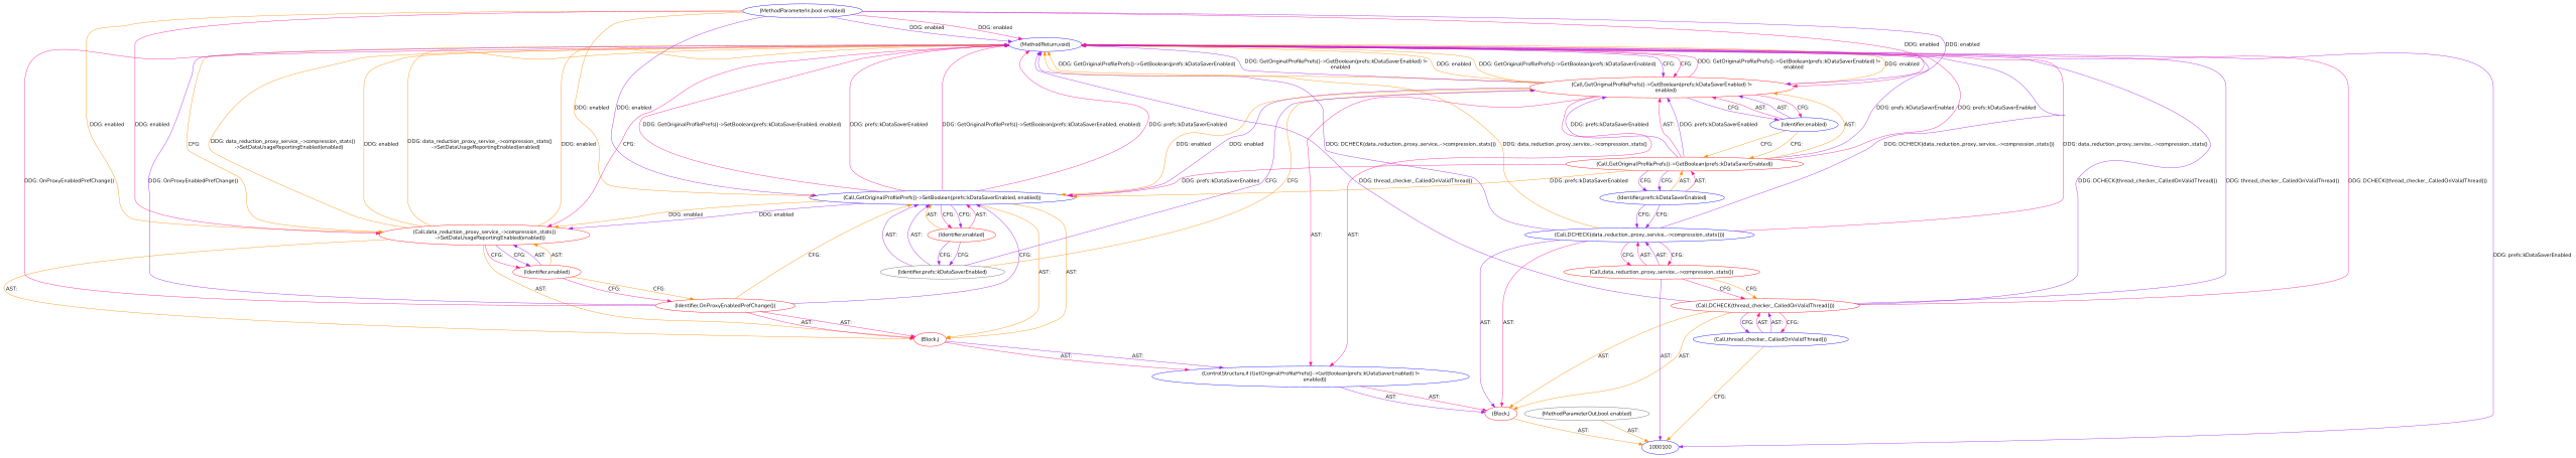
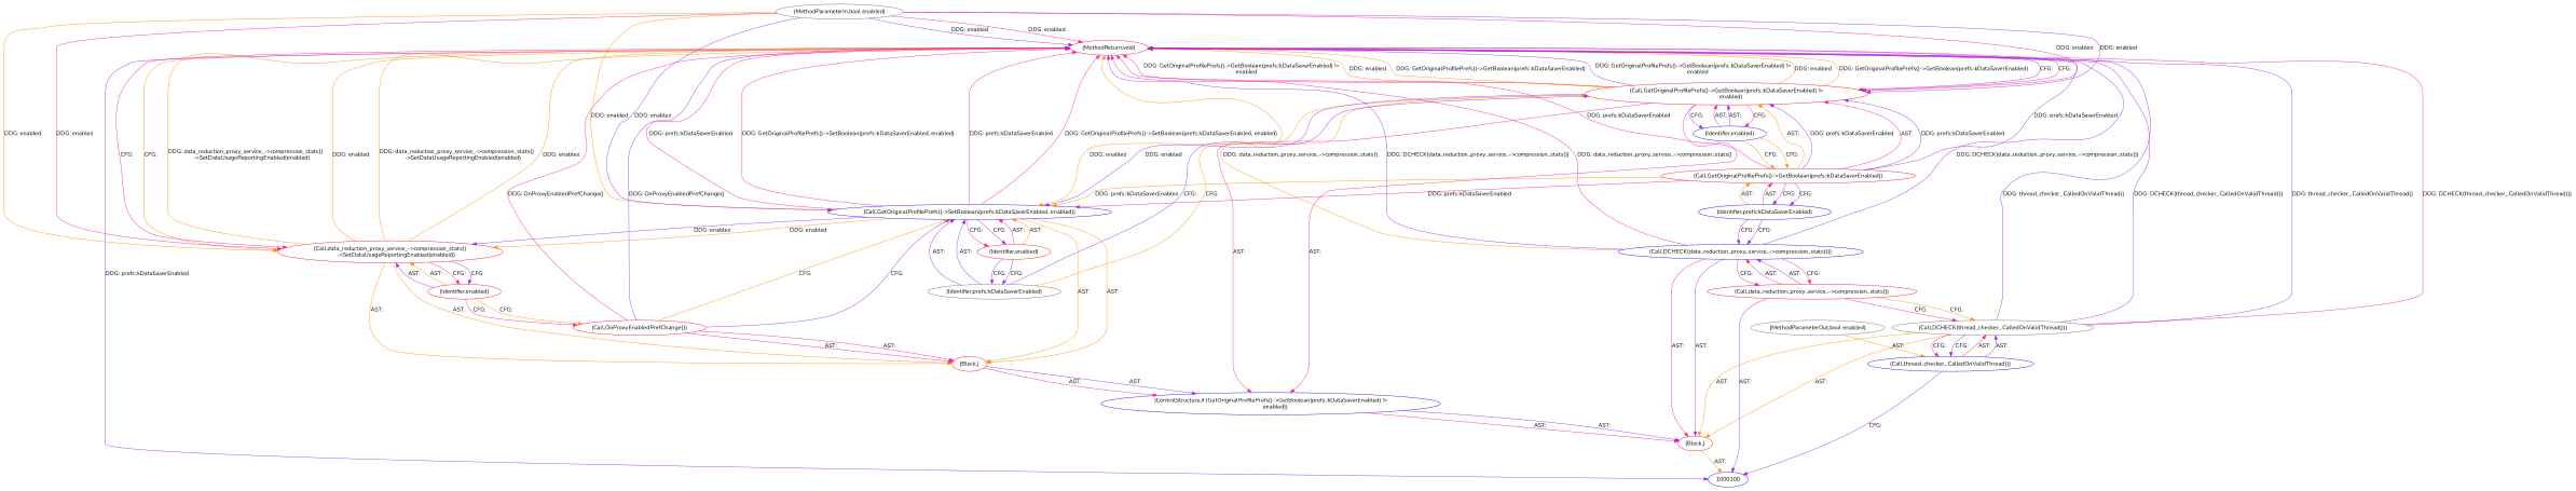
  digraph {
    fontname=Nunito
    node [color=red fontname=Nunito]
    edge [color=purple fontname=Nunito]
-   n1 [color=blue label="(MethodReturn,void)"]
+   n1 [label="(MethodReturn,void)"]
    n2 [label="(Call,GetOriginalProfilePrefs()->GetBoolean(prefs::kDataSaverEnabled) !=\n      enabled)"]
    n3 [label="(Call,data_reduction_proxy_service_->compression_stats()\n        ->SetDataUsageReportingEnabled(enabled))"]
    1000100 [color=blue]
    n5 [color=blue label="(Call,GetOriginalProfilePrefs()->SetBoolean(prefs::kDataSaverEnabled, enabled))"]
    n6 [color=blue label="(ControlStructure,if (GetOriginalProfilePrefs()->GetBoolean(prefs::kDataSaverEnabled) !=\n      enabled))"]
    n7 [color=blue label="(Identifier,enabled)"]
    n8 [label="(Identifier,enabled)"]
    n9 [label="(Block,)"]
-   n10 [color=blue label="(MethodParameterIn,bool enabled)"]
+   n10 [color=gray40 label="(MethodParameterIn,bool enabled)"]
    n11 [label="(Identifier,enabled)"]
    n12 [color=gray40 label="(MethodParameterOut,bool enabled)"]
    n13 [label="(Block,)"]
-   n14 [label="(Identifier,OnProxyEnabledPrefChange())"]
+   n14 [label="(Call,OnProxyEnabledPrefChange())"]
    n15 [color=blue label="(Call,thread_checker_.CalledOnValidThread())"]
-   n16 [label="(Call,DCHECK(thread_checker_.CalledOnValidThread()))"]
+   n16 [color=gray40 label="(Call,DCHECK(thread_checker_.CalledOnValidThread()))"]
    n17 [label="(Call,data_reduction_proxy_service_->compression_stats())"]
    n18 [color=blue label="(Call,DCHECK(data_reduction_proxy_service_->compression_stats()))"]
    n19 [color=blue label="(Identifier,prefs::kDataSaverEnabled)"]
    n20 [label="(Call,GetOriginalProfilePrefs()->GetBoolean(prefs::kDataSaverEnabled))"]
    n21 [color=gray40 label="(Identifier,prefs::kDataSaverEnabled)"]
    n1 -> n2 [label="CFG: "]
    n1 -> n2 [color=deeppink label="CFG: "]
    n1 -> n3 [color=darkorange label="CFG: "]
    n1 -> n3 [color=deeppink label="CFG: "]
    n1 -> 1000100 [label="DDG: prefs::kDataSaverEnabled"]
    n2 -> n1 [color=deeppink label="DDG: GetOriginalProfilePrefs()->GetBoolean(prefs::kDataSaverEnabled) !=\n      enabled"]
    n2 -> n1 [color=darkorange label="DDG: enabled"]
    n2 -> n1 [color=darkorange label="DDG: GetOriginalProfilePrefs()->GetBoolean(prefs::kDataSaverEnabled)"]
    n2 -> n1 [label="DDG: GetOriginalProfilePrefs()->GetBoolean(prefs::kDataSaverEnabled) !=\n      enabled"]
    n2 -> n1 [color=darkorange label="DDG: enabled"]
    n2 -> n1 [color=darkorange label="DDG: GetOriginalProfilePrefs()->GetBoolean(prefs::kDataSaverEnabled)"]
    n2 -> n5 [label="DDG: enabled"]
    n2 -> n5 [color=darkorange label="DDG: enabled"]
    n2 -> n6 [color=deeppink label="AST: "]
    n2 -> n6 [color=deeppink label="AST: "]
    n2 -> n7 [color=deeppink label="CFG: "]
    n2 -> n7 [label="CFG: "]
    n3 -> n1 [color=darkorange label="DDG: data_reduction_proxy_service_->compression_stats()\n        ->SetDataUsageReportingEnabled(enabled)"]
    n3 -> n1 [color=darkorange label="DDG: enabled"]
    n3 -> n1 [color=darkorange label="DDG: data_reduction_proxy_service_->compression_stats()\n        ->SetDataUsageReportingEnabled(enabled)"]
    n3 -> n1 [color=darkorange label="DDG: enabled"]
    n3 -> n8 [color=deeppink label="CFG: "]
    n3 -> n8 [label="CFG: "]
    n3 -> n9 [color=darkorange label="AST: "]
    n3 -> n9 [color=darkorange label="AST: "]
    n5 -> n1 [color=deeppink label="DDG: prefs::kDataSaverEnabled"]
    n5 -> n1 [color=deeppink label="DDG: GetOriginalProfilePrefs()->SetBoolean(prefs::kDataSaverEnabled, enabled)"]
    n5 -> n1 [color=deeppink label="DDG: prefs::kDataSaverEnabled"]
    n5 -> n1 [color=deeppink label="DDG: GetOriginalProfilePrefs()->SetBoolean(prefs::kDataSaverEnabled, enabled)"]
    n5 -> n3 [label="DDG: enabled"]
    n5 -> n3 [color=darkorange label="DDG: enabled"]
    n5 -> n9 [color=darkorange label="AST: "]
    n5 -> n9 [color=darkorange label="AST: "]
    n5 -> n11 [color=deeppink label="CFG: "]
    n5 -> n11 [label="CFG: "]
    n6 -> n13 [color=deeppink label="AST: "]
    n6 -> n13 [label="AST: "]
    n7 -> n2 [color=deeppink label="AST: "]
    n7 -> n2 [label="AST: "]
    n7 -> n20 [color=darkorange label="CFG: "]
    n7 -> n20 [color=darkorange label="CFG: "]
    n8 -> n3 [label="AST: "]
    n8 -> n3 [color=darkorange label="AST: "]
    n8 -> n14 [color=deeppink label="CFG: "]
    n8 -> n14 [color=darkorange label="CFG: "]
    n9 -> n6 [label="AST: "]
    n9 -> n6 [color=deeppink label="AST: "]
    n10 -> n1 [label="DDG: enabled"]
    n10 -> n1 [color=deeppink label="DDG: enabled"]
    n10 -> n2 [color=deeppink label="DDG: enabled"]
    n10 -> n2 [label="DDG: enabled"]
    n10 -> n3 [color=darkorange label="DDG: enabled"]
    n10 -> n3 [color=deeppink label="DDG: enabled"]
    n10 -> n5 [color=darkorange label="DDG: enabled"]
    n10 -> n5 [label="DDG: enabled"]
    n11 -> n5 [color=deeppink label="AST: "]
    n11 -> n5 [color=darkorange label="AST: "]
    n11 -> n21 [label="CFG: "]
    n11 -> n21 [label="CFG: "]
-   n12 -> 1000100 [color=darkorange label="AST: "]
+   n12 -> n15 [color=darkorange label="AST: "]
    n13 -> 1000100 [color=darkorange label="AST: "]
    n14 -> n1 [color=deeppink label="DDG: OnProxyEnabledPrefChange()"]
    n14 -> n1 [label="DDG: OnProxyEnabledPrefChange()"]
    n14 -> n5 [label="CFG: "]
    n14 -> n5 [color=darkorange label="CFG: "]
    n14 -> n9 [color=deeppink label="AST: "]
    n14 -> n9 [color=deeppink label="AST: "]
-   n15 -> 1000100 [color=darkorange label="CFG: "]
+   n15 -> 1000100 [label="CFG: "]
    n15 -> n16 [color=deeppink label="AST: "]
    n15 -> n16 [label="AST: "]
    n16 -> n1 [label="DDG: thread_checker_.CalledOnValidThread()"]
    n16 -> n1 [label="DDG: DCHECK(thread_checker_.CalledOnValidThread())"]
    n16 -> n1 [label="DDG: thread_checker_.CalledOnValidThread()"]
    n16 -> n1 [color=deeppink label="DDG: DCHECK(thread_checker_.CalledOnValidThread())"]
    n16 -> n13 [color=darkorange label="AST: "]
    n16 -> n13 [color=darkorange label="AST: "]
    n16 -> n15 [color=deeppink label="CFG: "]
    n16 -> n15 [label="CFG: "]
    n17 -> 1000100 [label="AST: "]
    n17 -> n16 [color=deeppink label="CFG: "]
    n17 -> n16 [color=darkorange label="CFG: "]
    n17 -> n18 [color=deeppink label="AST: "]
    n17 -> n18 [label="AST: "]
    n18 -> n1 [label="DDG: DCHECK(data_reduction_proxy_service_->compression_stats())"]
    n18 -> n1 [color=darkorange label="DDG: data_reduction_proxy_service_->compression_stats()"]
    n18 -> n1 [label="DDG: DCHECK(data_reduction_proxy_service_->compression_stats())"]
    n18 -> n1 [color=deeppink label="DDG: data_reduction_proxy_service_->compression_stats()"]
    n18 -> n13 [color=deeppink label="AST: "]
    n18 -> n13 [label="AST: "]
    n18 -> n17 [color=deeppink label="CFG: "]
    n18 -> n17 [color=deeppink label="CFG: "]
    n19 -> n18 [label="CFG: "]
    n19 -> n18 [label="CFG: "]
    n19 -> n20 [color=darkorange label="AST: "]
    n19 -> n20 [color=deeppink label="AST: "]
    n20 -> n1 [label="DDG: prefs::kDataSaverEnabled"]
    n20 -> n1 [color=deeppink label="DDG: prefs::kDataSaverEnabled"]
    n20 -> n2 [color=darkorange label="AST: "]
    n20 -> n2 [label="DDG: prefs::kDataSaverEnabled"]
    n20 -> n2 [color=deeppink label="AST: "]
    n20 -> n2 [label="DDG: prefs::kDataSaverEnabled"]
    n20 -> n5 [color=darkorange label="DDG: prefs::kDataSaverEnabled"]
    n20 -> n5 [color=deeppink label="DDG: prefs::kDataSaverEnabled"]
    n20 -> n19 [label="CFG: "]
    n20 -> n19 [label="CFG: "]
    n21 -> n2 [color=darkorange label="CFG: "]
    n21 -> n2 [label="CFG: "]
    n21 -> n5 [label="AST: "]
    n21 -> n5 [label="AST: "]
  }
